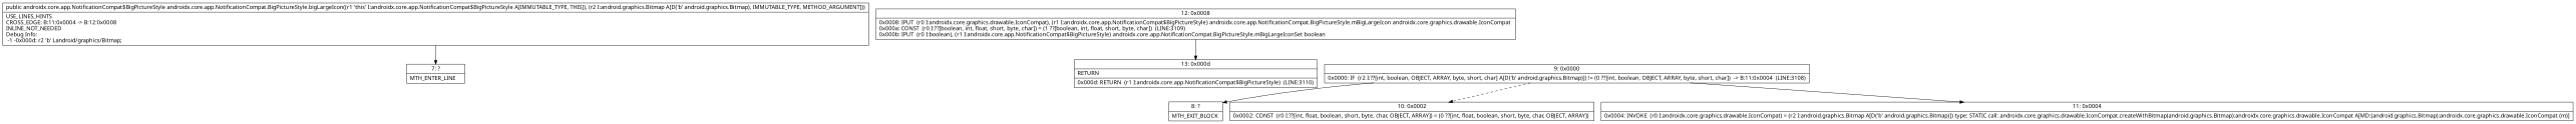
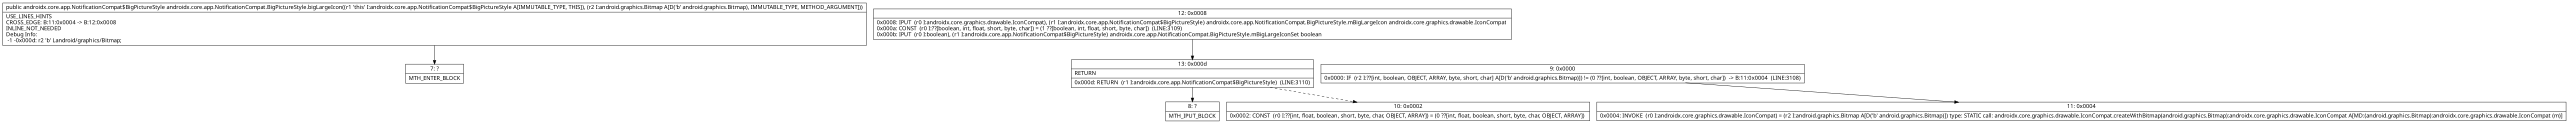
  digraph {
    fontname="Noto Sans"
    node [fontname="Noto Sans" shape=record]
    edge [fontname="Noto Sans"]
-   n1 [label="{7\:\ ?|MTH_ENTER_LINE\l}"]
+   n1 [label="{7\:\ ?|MTH_ENTER_BLOCK\l}"]
    n2 [label="{9\:\ 0x0000|0x0000: IF  (r2 I:??[int, boolean, OBJECT, ARRAY, byte, short, char] A[D('b' android.graphics.Bitmap)]) != (0 ??[int, boolean, OBJECT, ARRAY, byte, short, char])  \-\> B:11:0x0004  (LINE:3108)\l}"]
    n3 [label="{10\:\ 0x0002|0x0002: CONST  (r0 I:??[int, float, boolean, short, byte, char, OBJECT, ARRAY]) = (0 ??[int, float, boolean, short, byte, char, OBJECT, ARRAY]) \l}"]
    n4 [label="{11\:\ 0x0004|0x0004: INVOKE  (r0 I:androidx.core.graphics.drawable.IconCompat) = (r2 I:android.graphics.Bitmap A[D('b' android.graphics.Bitmap)]) type: STATIC call: androidx.core.graphics.drawable.IconCompat.createWithBitmap(android.graphics.Bitmap):androidx.core.graphics.drawable.IconCompat A[MD:(android.graphics.Bitmap):androidx.core.graphics.drawable.IconCompat (m)]\l}"]
    n5 [label="{12\:\ 0x0008|0x0008: IPUT  (r0 I:androidx.core.graphics.drawable.IconCompat), (r1 I:androidx.core.app.NotificationCompat$BigPictureStyle) androidx.core.app.NotificationCompat.BigPictureStyle.mBigLargeIcon androidx.core.graphics.drawable.IconCompat \l0x000a: CONST  (r0 I:??[boolean, int, float, short, byte, char]) = (1 ??[boolean, int, float, short, byte, char])  (LINE:3109)\l0x000b: IPUT  (r0 I:boolean), (r1 I:androidx.core.app.NotificationCompat$BigPictureStyle) androidx.core.app.NotificationCompat.BigPictureStyle.mBigLargeIconSet boolean \l}"]
    n6 [label="{13\:\ 0x000d|RETURN\l|0x000d: RETURN  (r1 I:androidx.core.app.NotificationCompat$BigPictureStyle)  (LINE:3110)\l}"]
-   n7 [label="{8\:\ ?|MTH_EXIT_BLOCK\l}"]
+   n7 [label="{8\:\ ?|MTH_IPUT_BLOCK\l}"]
    n8 [label="{public androidx.core.app.NotificationCompat$BigPictureStyle androidx.core.app.NotificationCompat.BigPictureStyle.bigLargeIcon((r1 'this' I:androidx.core.app.NotificationCompat$BigPictureStyle A[IMMUTABLE_TYPE, THIS]), (r2 I:android.graphics.Bitmap A[D('b' android.graphics.Bitmap), IMMUTABLE_TYPE, METHOD_ARGUMENT]))  | USE_LINES_HINTS\lCROSS_EDGE: B:11:0x0004 \-\> B:12:0x0008\lINLINE_NOT_NEEDED\lDebug Info:\l  \-1 \-0x000d: r2 'b' Landroid\/graphics\/Bitmap;\l}"]
-   n2 -> n3 [style=dashed]
+   n6 -> n3 [style=dashed]
    n2 -> n4
    n5 -> n6
-   n2 -> n7
+   n6 -> n7
    n8 -> n1
  }
